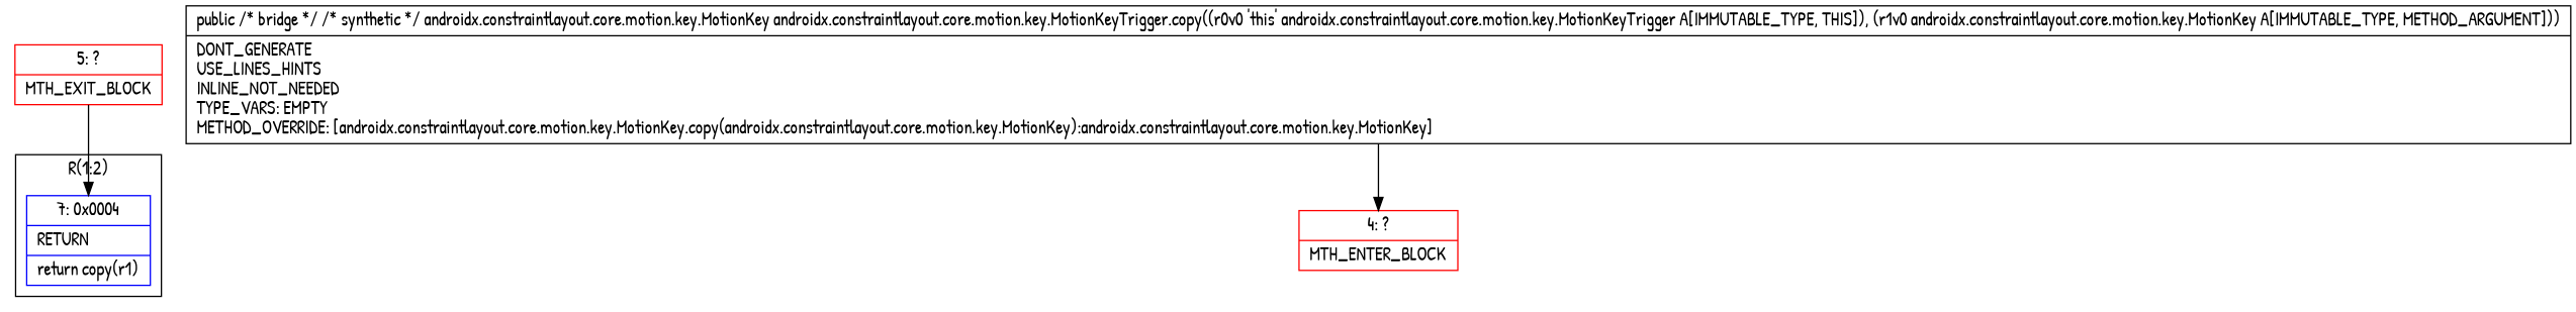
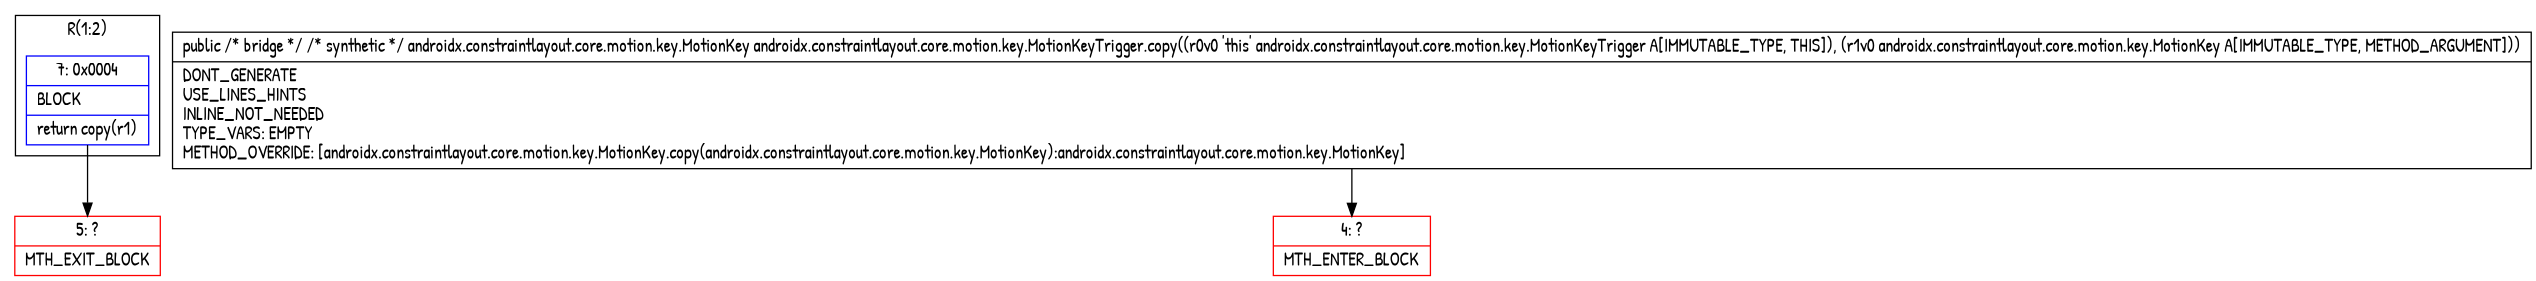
  digraph {
    fontname="Patrick Hand"
    node [color=red fontname="Patrick Hand" shape=record]
    edge [fontname="Patrick Hand"]
-   n1 [color=blue label="{7\:\ 0x0004|RETURN\l|return copy(r1)\l}"]
+   n1 [color=blue label="{7\:\ 0x0004|BLOCK\l|return copy(r1)\l}"]
    n2 [label="{5\:\ ?|MTH_EXIT_BLOCK\l}"]
    n3 [label="{4\:\ ?|MTH_ENTER_BLOCK\l}"]
    n4 [label="{public \/* bridge *\/ \/* synthetic *\/ androidx.constraintlayout.core.motion.key.MotionKey androidx.constraintlayout.core.motion.key.MotionKeyTrigger.copy((r0v0 'this' androidx.constraintlayout.core.motion.key.MotionKeyTrigger A[IMMUTABLE_TYPE, THIS]), (r1v0 androidx.constraintlayout.core.motion.key.MotionKey A[IMMUTABLE_TYPE, METHOD_ARGUMENT]))  | DONT_GENERATE\lUSE_LINES_HINTS\lINLINE_NOT_NEEDED\lTYPE_VARS: EMPTY\lMETHOD_OVERRIDE: [androidx.constraintlayout.core.motion.key.MotionKey.copy(androidx.constraintlayout.core.motion.key.MotionKey):androidx.constraintlayout.core.motion.key.MotionKey]\l}" color=""]
    subgraph cluster_1 {
      label="R(1:2)"
      n1
    }
-   n2 -> n1
+   n1 -> n2
    n4 -> n3
  }
